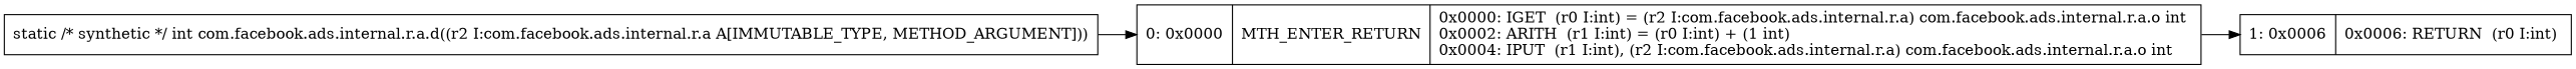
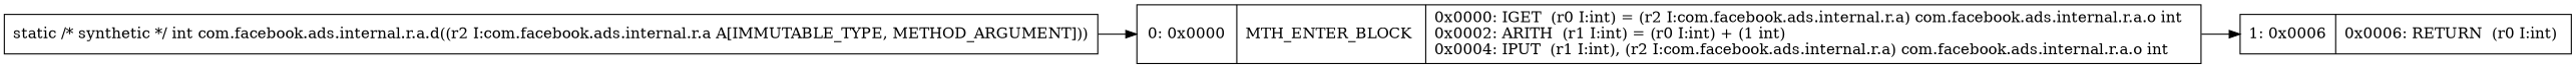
  digraph {
    rankdir=LR
    node [shape=record]
-   n1 [label="{0\:\ 0x0000|MTH_ENTER_RETURN\l|0x0000: IGET  (r0 I:int) = (r2 I:com.facebook.ads.internal.r.a) com.facebook.ads.internal.r.a.o int \l0x0002: ARITH  (r1 I:int) = (r0 I:int) + (1 int) \l0x0004: IPUT  (r1 I:int), (r2 I:com.facebook.ads.internal.r.a) com.facebook.ads.internal.r.a.o int \l}"]
+   n1 [label="{0\:\ 0x0000|MTH_ENTER_BLOCK\l|0x0000: IGET  (r0 I:int) = (r2 I:com.facebook.ads.internal.r.a) com.facebook.ads.internal.r.a.o int \l0x0002: ARITH  (r1 I:int) = (r0 I:int) + (1 int) \l0x0004: IPUT  (r1 I:int), (r2 I:com.facebook.ads.internal.r.a) com.facebook.ads.internal.r.a.o int \l}"]
    n2 [label="{1\:\ 0x0006|0x0006: RETURN  (r0 I:int) \l}"]
    n3 [label="{static \/* synthetic *\/ int com.facebook.ads.internal.r.a.d((r2 I:com.facebook.ads.internal.r.a A[IMMUTABLE_TYPE, METHOD_ARGUMENT])) }"]
    n1 -> n2
    n3 -> n1
  }
